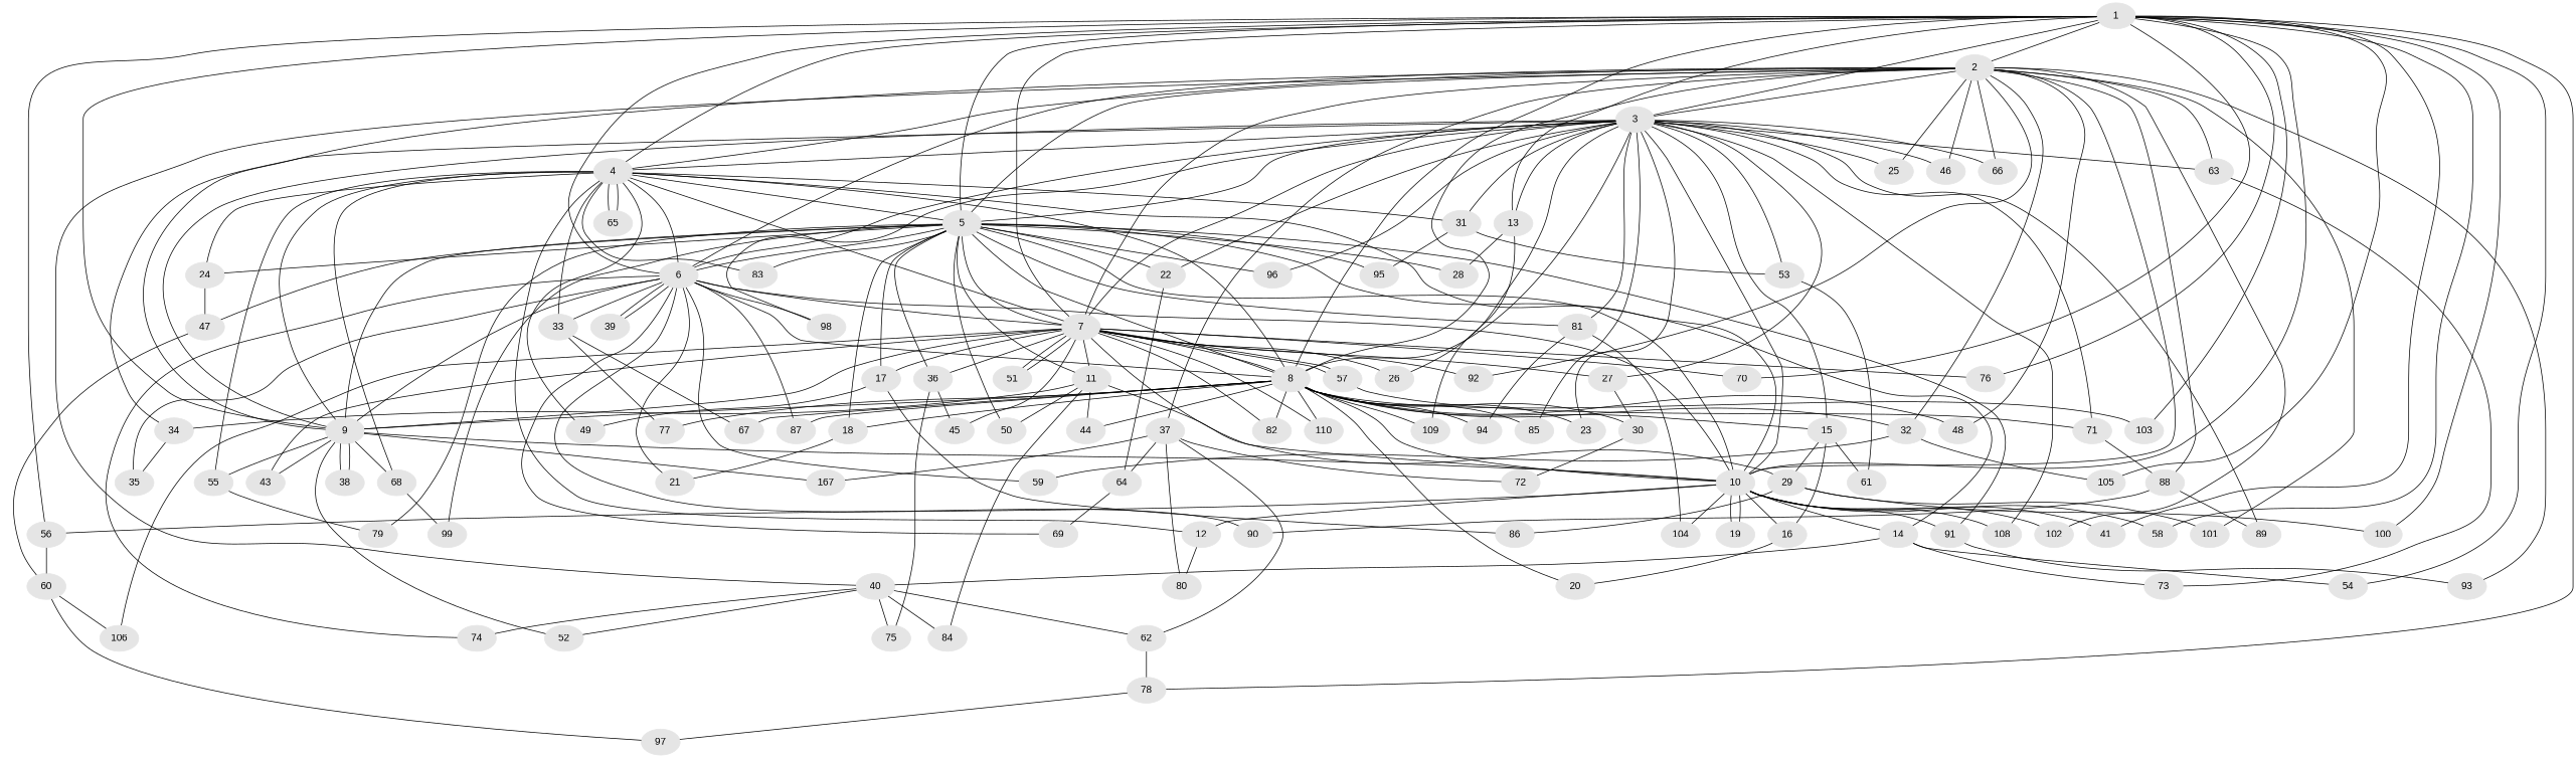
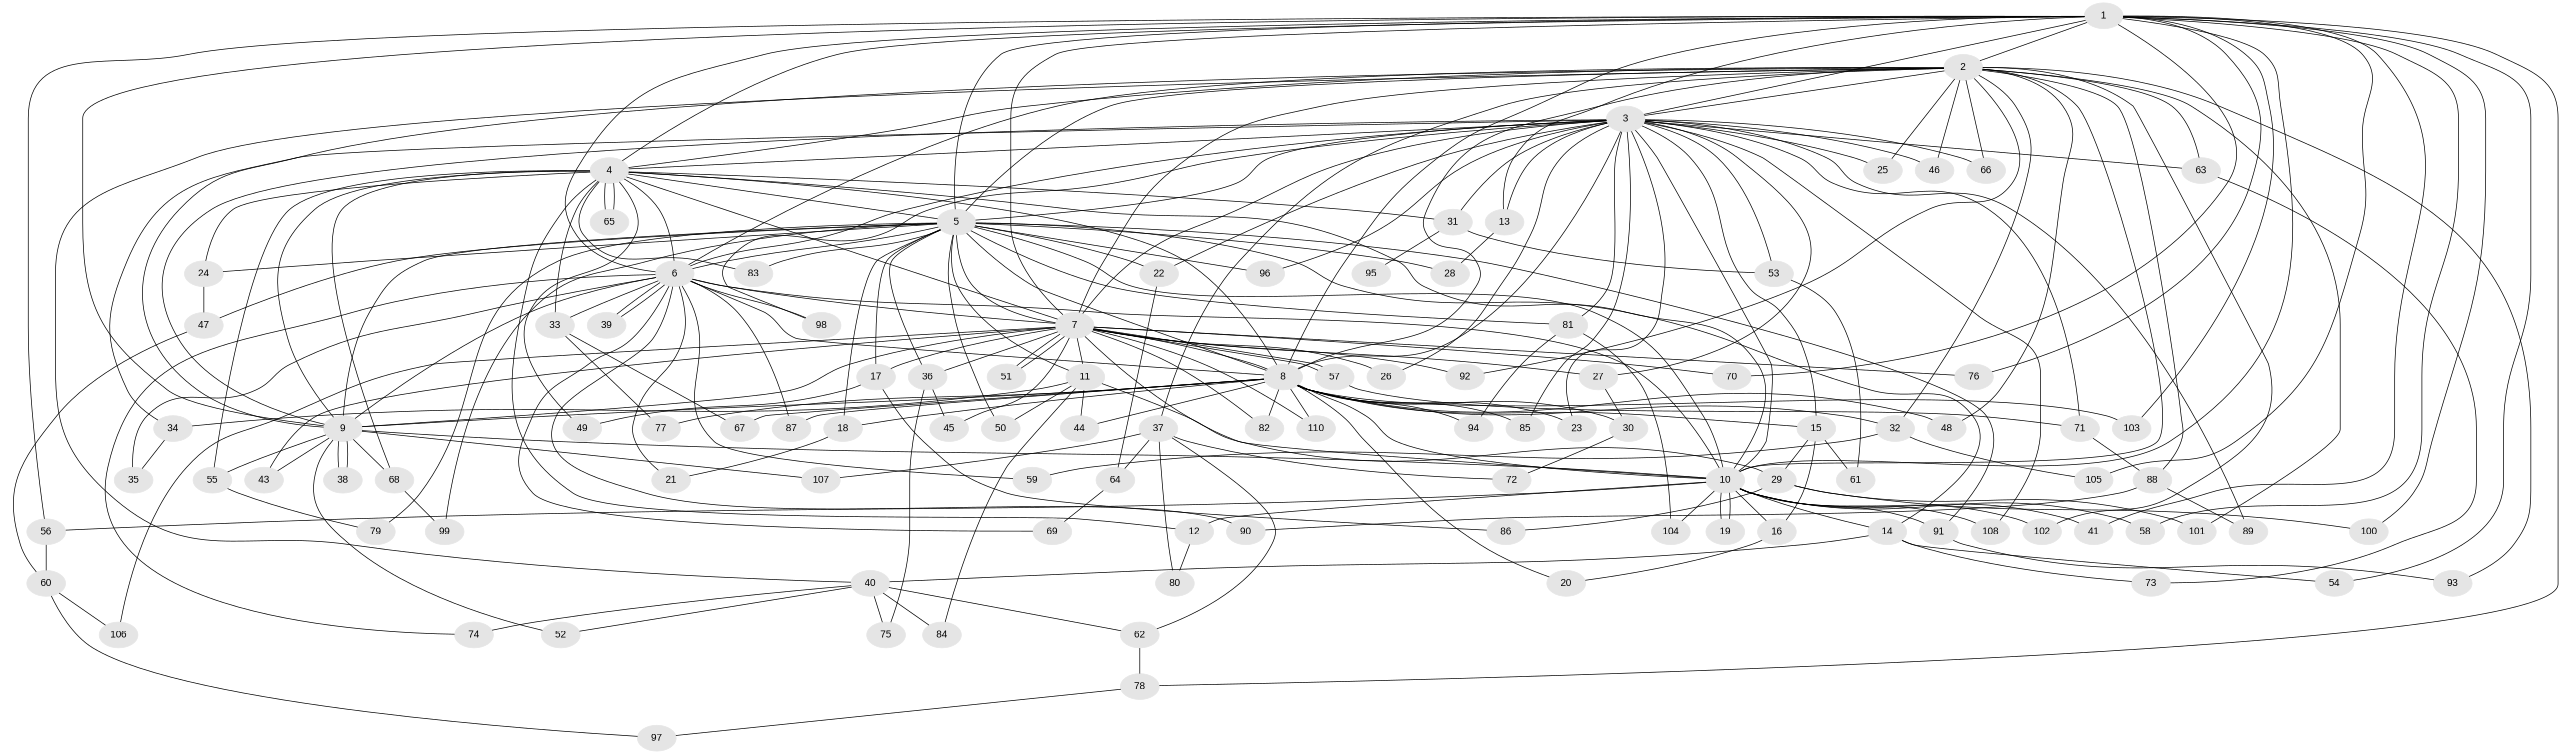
  graph {
    fontname="Liberation Sans"
    node [color=gray90 fontname="Liberation Sans" style=filled]
    edge [fontname="Liberation Sans"]
    1
    2
    3
    4
    5
    6
    7
    8
    9
    10
    13
    41
    54
    56
    58
    70
    76
    78
    100
    103
    105
    37
    25
    32
    40
    46
    48
    63
    66
    88
    92
    93
    101
    102
    15
    22
    23
    26
    27
    31
    34
    53
    71
    81
    85
    89
    96
    98
    108
    12
    24
    33
    49
    55
    65
    68
    83
    11
    14
    17
    18
    28
    36
    47
    50
    79
    91
    95
    99
    21
    35
    39
    59
    69
    74
    87
    90
    43
    45
    51
    57
    82
    106
    110
    20
    30
    44
    67
    77
    94
-   109
    38
    52
-   107 [label=167]
+   107
    16
    19
    104
    80
    64
    72
    62
    60
    97
    84
    75
    73
    29
    61
    86
    1 -- 2
    1 -- 3
    1 -- 4
    1 -- 5
    1 -- 6
    1 -- 7
    1 -- 8
    1 -- 9
    1 -- 10
    1 -- 13
    1 -- 41
    1 -- 54
    1 -- 56
    1 -- 58
    1 -- 70
    1 -- 76
    1 -- 78
    1 -- 100
    1 -- 103
    1 -- 105
    2 -- 3
    2 -- 4
    2 -- 5
    2 -- 6
    2 -- 7
    2 -- 8
    2 -- 9
    2 -- 10
    2 -- 37
    2 -- 25
    2 -- 32
    2 -- 40
    2 -- 46
    2 -- 48
    2 -- 63
    2 -- 66
    2 -- 88
    2 -- 92
    2 -- 93
    2 -- 101
    2 -- 102
    3 -- 4
    3 -- 5
    3 -- 6
    3 -- 7
    3 -- 8
    3 -- 9
    3 -- 10
    3 -- 13
    3 -- 25
    3 -- 46
    3 -- 63
    3 -- 66
    3 -- 15
    3 -- 22
    3 -- 23
    3 -- 26
    3 -- 27
    3 -- 31
    3 -- 34
    3 -- 53
    3 -- 71
    3 -- 81
    3 -- 85
    3 -- 89
    3 -- 96
    3 -- 98
    3 -- 108
    4 -- 5
    4 -- 6
    4 -- 7
    4 -- 8
    4 -- 9
    4 -- 10
    4 -- 31
    4 -- 12
    4 -- 24
    4 -- 33
    4 -- 49
    4 -- 55
    4 -- 65
    4 -- 65
    4 -- 68
    4 -- 83
    5 -- 6
    5 -- 7
    5 -- 8
    5 -- 9
    5 -- 10
    5 -- 22
    5 -- 81
    5 -- 96
    5 -- 24
    5 -- 83
    5 -- 11
    5 -- 14
    5 -- 17
    5 -- 18
    5 -- 28
    5 -- 36
    5 -- 47
    5 -- 50
    5 -- 79
    5 -- 91
-   5 -- 95
    5 -- 99
    6 -- 7
    6 -- 8
    6 -- 9
    6 -- 10
    6 -- 98
    6 -- 33
    6 -- 21
    6 -- 35
    6 -- 39
    6 -- 39
    6 -- 59
    6 -- 69
    6 -- 74
    6 -- 87
    6 -- 90
    7 -- 8
    7 -- 9
    7 -- 10
    7 -- 70
    7 -- 76
    7 -- 92
    7 -- 26
    7 -- 27
    7 -- 11
    7 -- 17
    7 -- 36
    7 -- 43
    7 -- 45
    7 -- 51
    7 -- 51
    7 -- 57
    7 -- 57
    7 -- 82
    7 -- 106
    7 -- 110
    8 -- 9
    8 -- 10
    8 -- 103
    8 -- 32
    8 -- 48
    8 -- 15
    8 -- 23
    8 -- 85
    8 -- 18
    8 -- 87
    8 -- 82
    8 -- 110
    8 -- 20
    8 -- 30
    8 -- 44
    8 -- 67
    8 -- 77
    8 -- 94
-   8 -- 109
    9 -- 10
    9 -- 55
    9 -- 68
    9 -- 43
    9 -- 38
    9 -- 38
    9 -- 52
    9 -- 107
    10 -- 41
    10 -- 56
    10 -- 58
    10 -- 102
    10 -- 108
    10 -- 12
    10 -- 14
    10 -- 91
    10 -- 16
    10 -- 19
    10 -- 19
    10 -- 104
    13 -- 28
-   13 -- 109
    56 -- 60
    78 -- 97
    37 -- 107
    37 -- 80
    37 -- 64
    37 -- 72
    37 -- 62
    32 -- 105
    32 -- 59
    40 -- 74
    40 -- 52
    40 -- 62
    40 -- 84
    40 -- 75
    63 -- 73
    88 -- 89
    88 -- 90
    15 -- 16
    15 -- 29
    15 -- 61
    22 -- 64
    27 -- 30
    31 -- 53
    31 -- 95
    34 -- 35
    53 -- 61
    71 -- 88
    81 -- 94
    81 -- 104
    12 -- 80
    24 -- 47
    33 -- 67
    33 -- 77
    55 -- 79
    68 -- 99
    11 -- 34
    11 -- 50
    11 -- 44
    11 -- 84
    11 -- 29
    14 -- 54
    14 -- 40
    14 -- 73
    17 -- 49
    17 -- 86
    18 -- 21
    36 -- 45
    36 -- 75
    47 -- 60
    91 -- 93
    57 -- 71
    30 -- 72
    16 -- 20
    64 -- 69
    62 -- 78
    60 -- 106
    60 -- 97
    29 -- 100
    29 -- 101
    29 -- 86
  }
